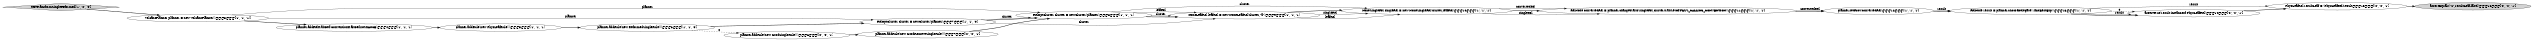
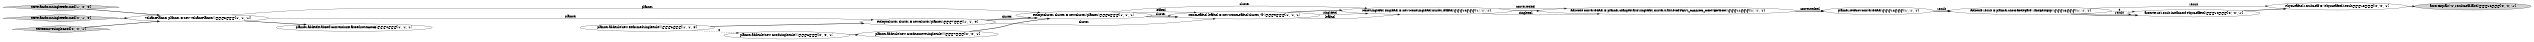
  digraph {
    rankdir=LR
    node [fillcolor=white shape=ellipse style=filled]
    edge [style=bold]
    n1 [fillcolor=lightgray label="testTransformSingleReformed['1', '0', '0']" shape=diamond]
    n2 [label="VolcanoPlanner planner = new VolcanoPlanner()@@@3@@@['1', '1', '1']"]
    n3 [label="RelOptCluster cluster = newCluster(planner)@@@8@@@['1', '1', '1']"]
    n4 [label="RelOptCluster cluster = newCluster(planner)@@@7@@@['1', '1', '0']"]
    n5 [label="planner.addRelTraitDef(ConventionTraitDef.INSTANCE)@@@4@@@['1', '1', '1']"]
-   n6 [label="planner.addRule(new PhysLeafRule())@@@5@@@['1', '1', '1']"]
    n7 [label="planner.addRule(new ReformedSingleRule())@@@6@@@['1', '1', '0']"]
    n8 [label="planner.addRule(new GoodSingleRule())@@@6@@@['0', '0', '1']"]
    n9 [label="planner.addRule(new GoodRemoveSingleRule())@@@7@@@['0', '0', '1']"]
    n10 [label="RelNode convertedRel = planner.changeTraits(singleRel,cluster.traitSetOf(PHYS_CALLING_CONVENTION))@@@11@@@['1', '1', '1']"]
    n11 [label="planner.setRoot(convertedRel)@@@12@@@['1', '1', '1']"]
    n12 [label="RelNode result = planner.chooseDelegate().findBestExp()@@@13@@@['1', '1', '1']"]
    n13 [label="assertTrue(result instanceof PhysLeafRel)@@@14@@@['0', '0', '1']"]
    n14 [label="PhysLeafRel resultLeaf = (PhysLeafRel)result@@@15@@@['0', '0', '1']"]
    n15 [fillcolor=lightgray label="assertEquals(\"c\",resultLeaf.label)@@@16@@@['0', '0', '1']"]
    n16 [label="NoneLeafRel leafRel = new NoneLeafRel(cluster,\"a\")@@@9@@@['1', '1', '1']"]
    n17 [label="NoneSingleRel singleRel = new NoneSingleRel(cluster,leafRel)@@@10@@@['1', '1', '1']"]
+   n18 [fillcolor=lightgray label="testTransformSingleReformed['0', '1', '0']" shape=diamond]
+   n19 [fillcolor=lightgray label="testRemoveSingleGood['0', '0', '1']" shape=diamond]
    n1 -> n2
    n2 -> n3 [label=planner style=solid]
    n2 -> n4 [label=planner style=solid]
    n2 -> n5
    n3 -> n16 [label=leafRel style=solid]
    n3 -> n16 [label=cluster style=solid]
    n3 -> n16
    n3 -> n17 [label=cluster style=solid]
    n4 -> n3 [label=cluster style=solid]
    n4 -> n3
    n4 -> n16 [label=cluster style=solid]
-   n5 -> n6
-   n6 -> n7
    n7 -> n4
    n7 -> n8 [label=0 style=dashed]
    n8 -> n9
    n9 -> n3
    n10 -> n11 [label=convertedRel style=solid]
    n10 -> n11
    n11 -> n12 [label=result style=solid]
    n11 -> n12
    n12 -> n13 [label=result style=solid]
    n12 -> n13
    n12 -> n13 [label=0 style=dashed]
    n12 -> n14 [label=result style=solid]
    n13 -> n14
    n14 -> n15
    n16 -> n17
    n16 -> n17 [label=singleRel style=solid]
    n16 -> n17 [label=leafRel style=solid]
    n17 -> n10 [label=convertedRel style=solid]
    n17 -> n10
    n17 -> n10 [label=singleRel style=solid]
+   n18 -> n2
+   n19 -> n2
  }
